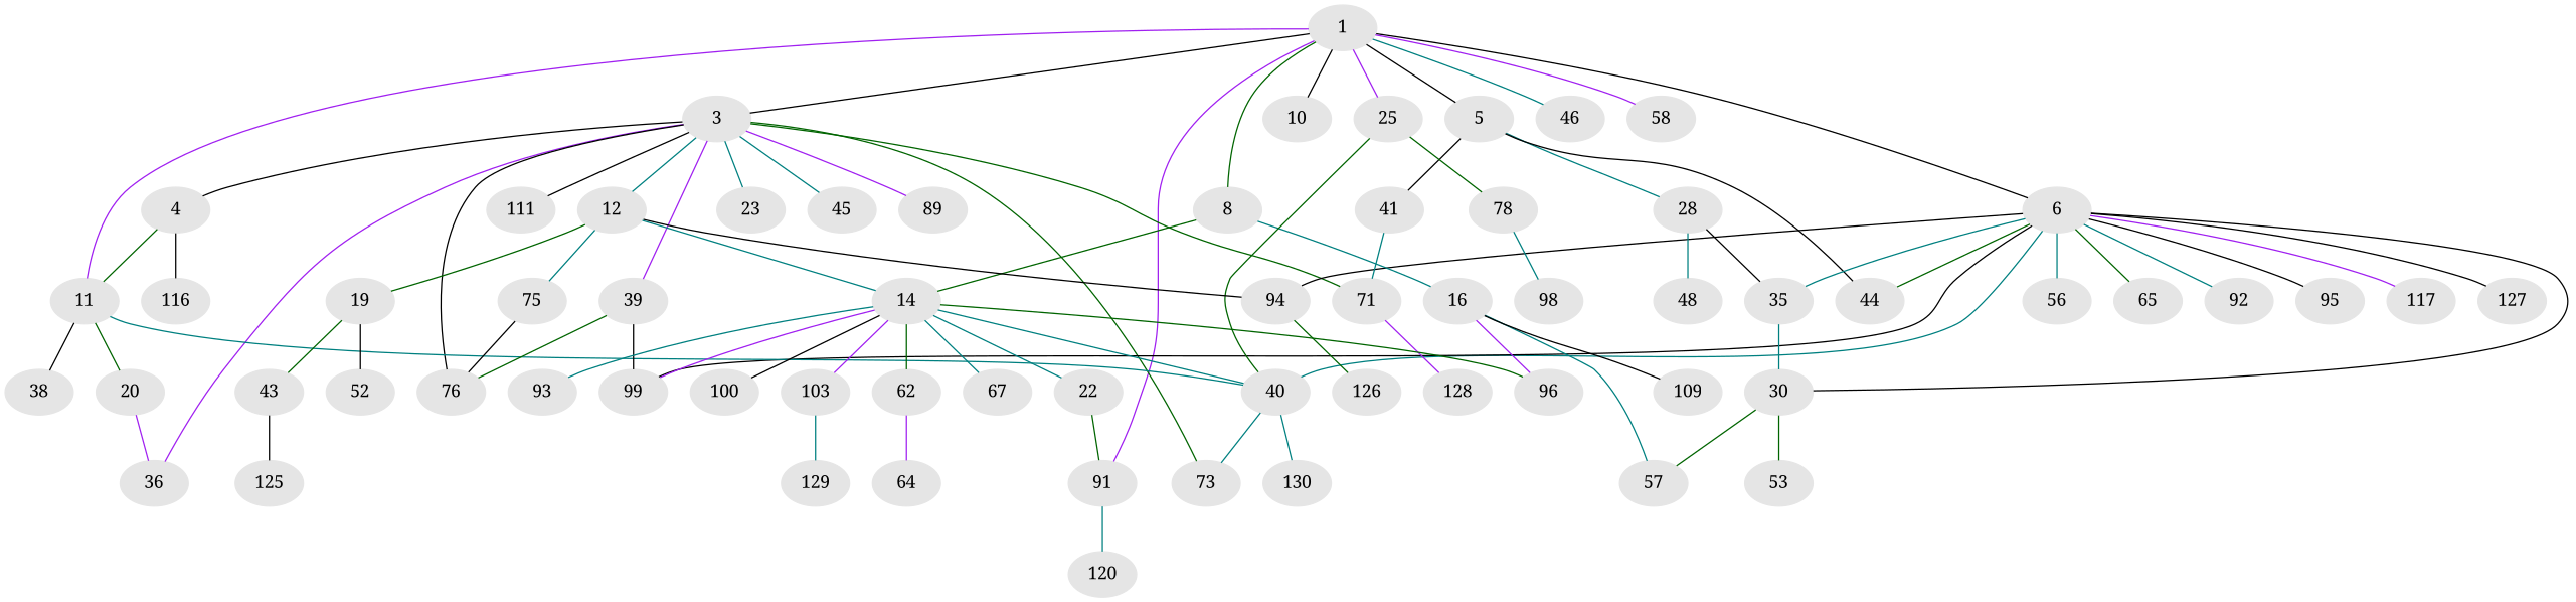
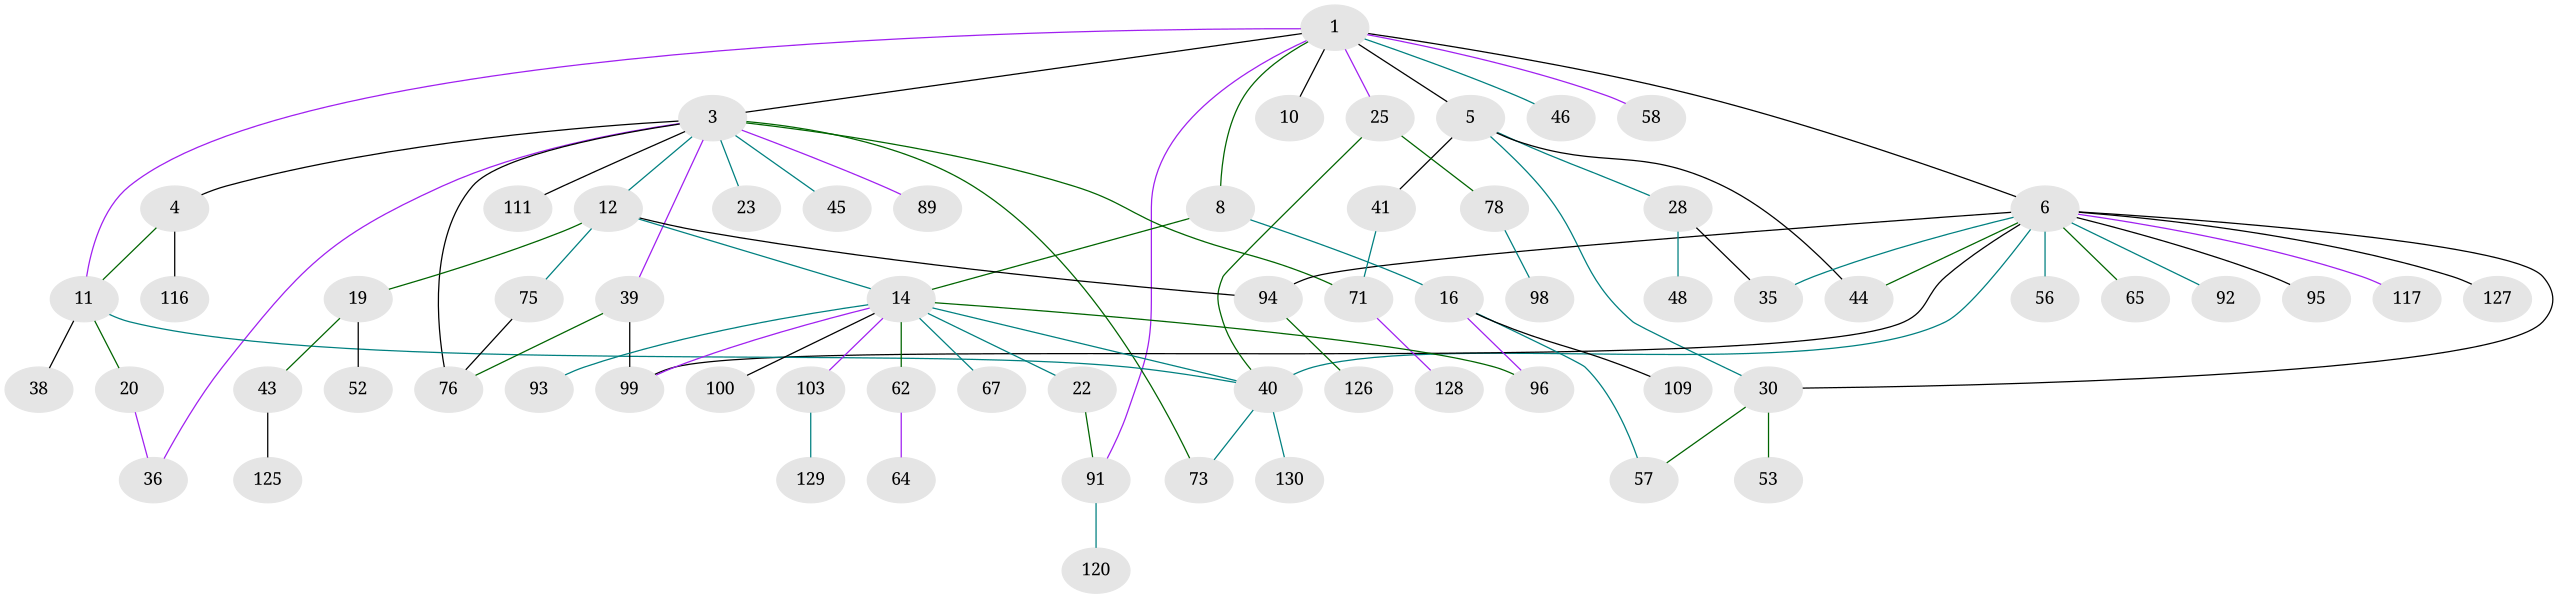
  graph {
    fontname="Noto Serif"
    node [color=gray90 fontname="Noto Serif" style=filled]
    edge [color=teal fontname="Noto Serif"]
    1 [super="+2+37"]
    3 [super="+15+9+33"]
    5 [super="+7"]
    6 [super="+87+51+13+49+17+31+18"]
    8
    10
    11
    25 [super="+82+61"]
    46
    58
    91 [super="+112"]
    4 [super="+79+122"]
    12 [super="+27+59+121"]
    23
    36
    39
    45 [super="+118"]
    71 [super="+101+97"]
    73 [super="+106"]
    76 [super="+113"]
    89
    111
    28
    30 [super="+34+63"]
    41 [super="+69"]
    44 [super="+110"]
    35
    40 [super="+104+107+90"]
    56
    65
    92
    94
    95 [super="+115"]
    99
    117
    127
    14 [super="+74+70+21+29+32"]
    16 [super="+86"]
    20 [super="+83+54"]
    38
    78
    120
    116
    19 [super="+24"]
    75
    128
    48
    57 [super="+72"]
    53
    130
    126
    22 [super="+80"]
    62 [super="+105+81"]
    67
    93
    96 [super="+108"]
    100
    103
    109
    43
    52
    64
    129
    125
    98
    1 -- 3 [color=black]
    1 -- 5 [color=black]
    1 -- 6 [color=black]
    1 -- 8 [color=darkgreen]
    1 -- 10 [color=black]
    1 -- 11 [color=purple]
    1 -- 25 [color=purple]
    1 -- 46
    1 -- 58 [color=purple]
    1 -- 91 [color=purple]
    3 -- 4 [color=black]
    3 -- 12
    3 -- 23
    3 -- 36 [color=purple]
    3 -- 39 [color=purple]
    3 -- 45
    3 -- 71 [color=darkgreen]
    3 -- 73 [color=darkgreen]
    3 -- 76 [color=black]
    3 -- 89 [color=purple]
    3 -- 111 [color=black]
    5 -- 28
-   35 -- 30
+   5 -- 30
    5 -- 41 [color=black]
    5 -- 44 [color=black]
    6 -- 30 [color=black]
    6 -- 44 [color=darkgreen]
    6 -- 35
    6 -- 40
    6 -- 56
    6 -- 65 [color=darkgreen]
    6 -- 92
    6 -- 94 [color=black]
    6 -- 95 [color=black]
    6 -- 99 [color=black]
    6 -- 117 [color=purple]
    6 -- 127 [color=black]
    8 -- 14 [color=darkgreen]
    8 -- 16 [weight=2]
    11 -- 40
    11 -- 20 [color=darkgreen]
    11 -- 38 [color=black]
    25 -- 40 [color=darkgreen]
    25 -- 78 [color=darkgreen]
    91 -- 120
    4 -- 11 [color=darkgreen]
    4 -- 116 [color=black]
    12 -- 94 [color=black]
    12 -- 14
    12 -- 19 [color=darkgreen]
    12 -- 75
    39 -- 76 [color=darkgreen]
    39 -- 99 [color=black]
    71 -- 128 [color=purple]
    28 -- 35 [color=black]
    28 -- 48
    30 -- 57 [color=darkgreen]
    30 -- 53 [color=darkgreen]
    41 -- 71
    40 -- 73
    40 -- 130
    94 -- 126 [color=darkgreen]
    14 -- 40
    14 -- 99 [color=purple]
    14 -- 22
    14 -- 62 [color=darkgreen]
    14 -- 67
    14 -- 93
    14 -- 96 [color=darkgreen]
    14 -- 100 [color=black]
    14 -- 103 [color=purple]
    16 -- 57
    16 -- 96 [color=purple]
    16 -- 109 [color=black]
    20 -- 36 [color=purple]
    78 -- 98
    19 -- 43 [color=darkgreen]
    19 -- 52 [color=black]
    75 -- 76 [color=black]
    22 -- 91 [color=darkgreen]
    62 -- 64 [color=purple]
    103 -- 129
    43 -- 125 [color=black]
  }
